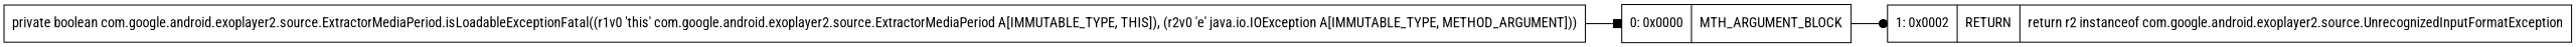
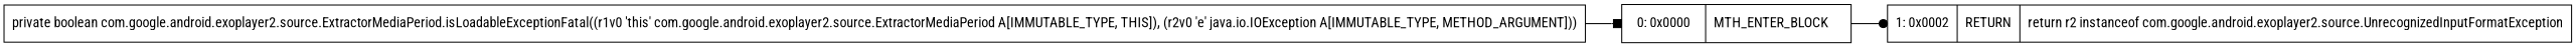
  digraph {
    rankdir=LR
    fontname="Roboto Condensed"
    node [shape=record fontname="Roboto Condensed"]
    edge [fontname="Roboto Condensed"]
-   n1 [label="{0\:\ 0x0000|MTH_ARGUMENT_BLOCK\l}"]
+   n1 [label="{0\:\ 0x0000|MTH_ENTER_BLOCK\l}"]
    n2 [label="{1\:\ 0x0002|RETURN\l|return r2 instanceof com.google.android.exoplayer2.source.UnrecognizedInputFormatException\l}"]
    n3 [label="{private boolean com.google.android.exoplayer2.source.ExtractorMediaPeriod.isLoadableExceptionFatal((r1v0 'this' com.google.android.exoplayer2.source.ExtractorMediaPeriod A[IMMUTABLE_TYPE, THIS]), (r2v0 'e' java.io.IOException A[IMMUTABLE_TYPE, METHOD_ARGUMENT])) }"]
    n1 -> n2 [arrowhead=dot]
    n3 -> n1 [arrowhead=box]
  }
